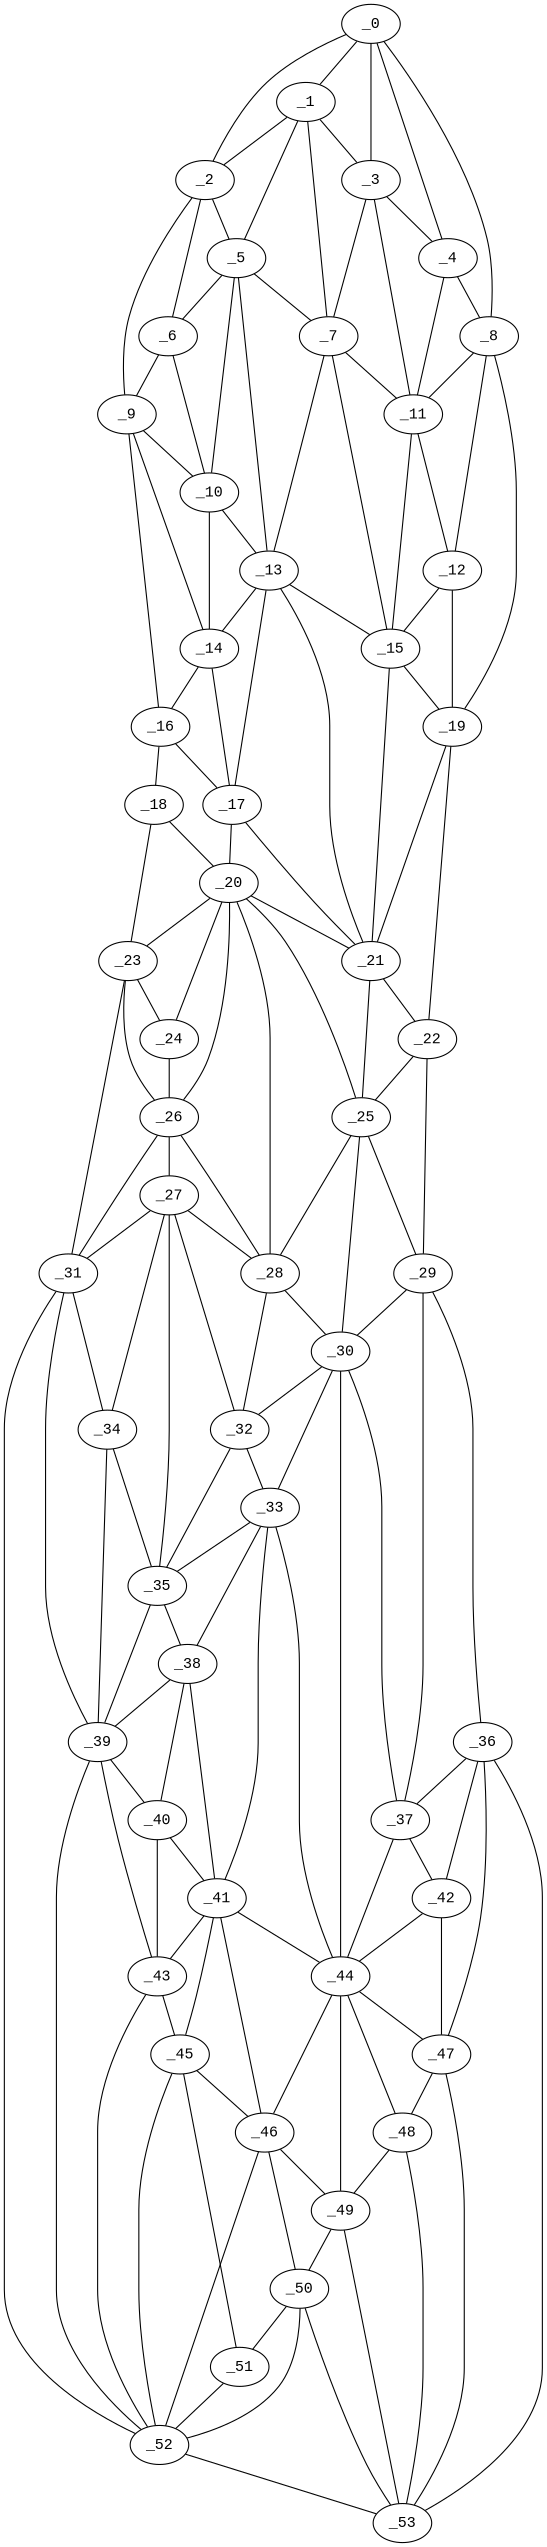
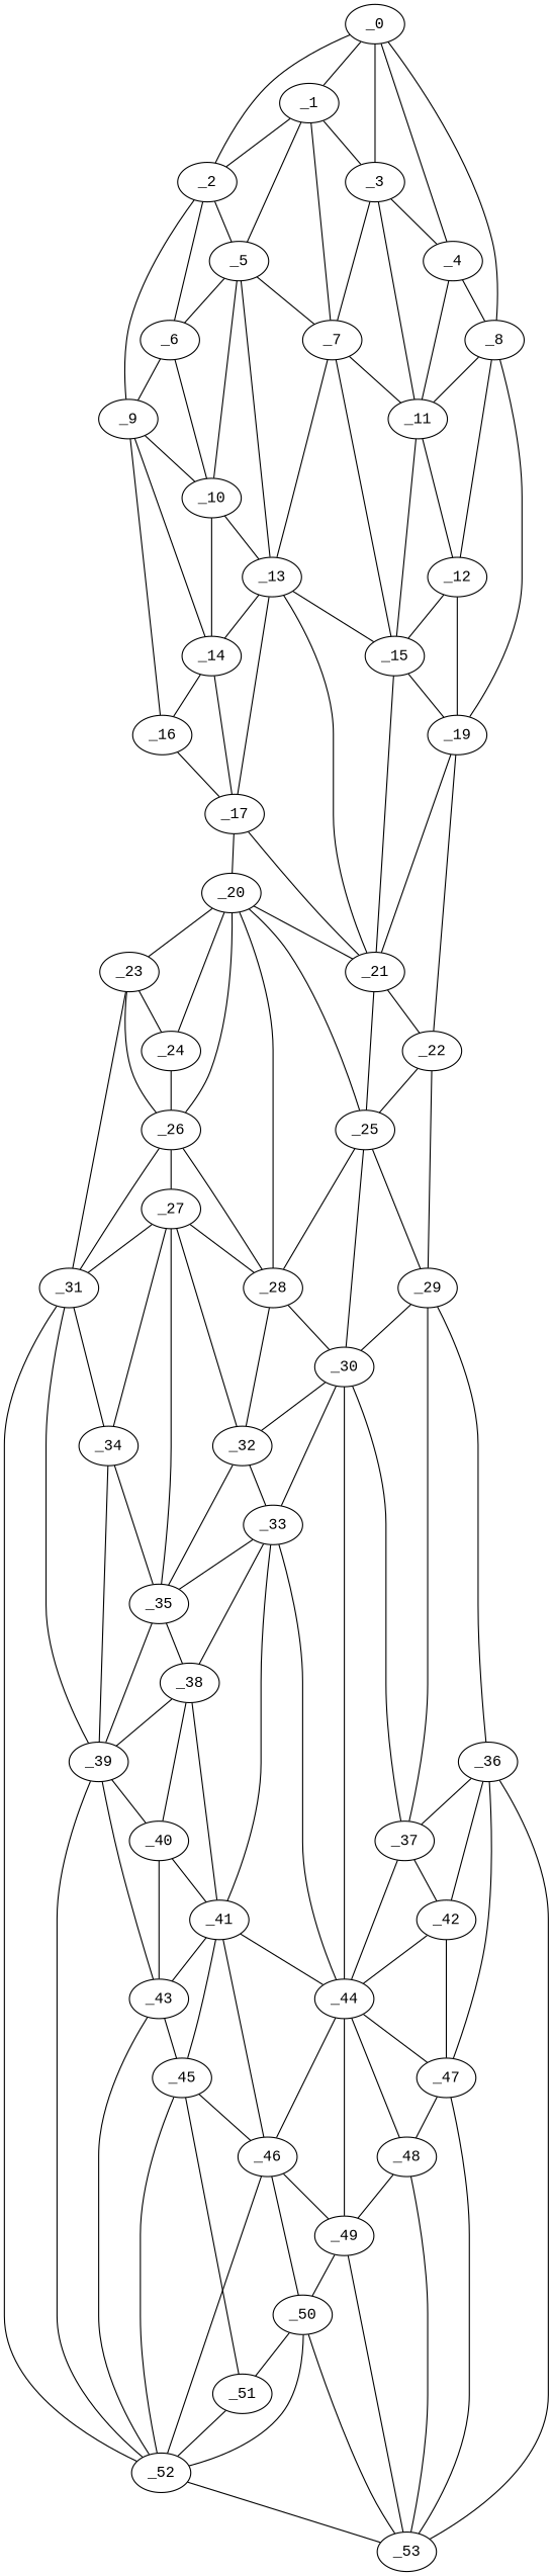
  graph {
    fontname="Liberation Mono"
    node [fontname="Liberation Mono" x=121 y=41]
    edge [fontname="Liberation Mono" valence=2]
    _0 [x=4]
    _1 [x=8 y=54]
    _2 [x=13 y=86]
    _3 [x=15 y=47]
    _4 [x=16 y=42]
    _8 [x=24 y=35]
    _5 [x=19 y=70]
    _7 [x=22 y=66]
    _6 [x=21 y=86]
    _9 [x=28 y=89]
    _11 [x=30 y=47]
    _12 [x=31 y=39]
    _19 [x=49 y=30]
    _10 [x=29 y=84]
    _13 [x=33 y=77]
    _15 [x=37 y=54]
    _14 [x=33 y=82]
    _16 [x=39 y=91]
    _21 [x=54 y=58]
    _22 [x=56 y=30]
    _17 [x=43 y=83]
-   _18 [x=45 y=92]
    _20 [x=52 y=83]
    _25 [x=61 y=58]
    _29 [x=73 y=30]
    _23 [x=57 y=93]
    _24 [x=59 y=89]
    _26 [x=67 y=87]
    _28 [x=72 y=73]
    _30 [x=73 y=59]
    _31 [x=73 y=92]
    _27 [x=71 y=85]
    _32 [x=75 y=73]
    _34 [x=80 y=91]
    _39 [x=91 y=90]
    _52 [x=122 y=87]
    _36 [x=85 y=32]
    _37 [x=91 y=44]
    _33 [x=80 y=73]
    _44 [x=102 y=51]
    _35 [x=83 y=82]
    _42 [x=100 y=39]
    _47 [x=110]
    _53 [x=124]
    _40 [x=96 y=83]
    _43 [x=100 y=88]
    _38 [x=91 y=81]
    _41 [x=99 y=78]
    _46 [x=107 y=75]
    _48 [y=50]
    _49 [y=59]
    _45 [x=106 y=86]
    _50 [y=67]
    _51 [y=75]
    _0 -- _1 [valence=1]
    _0 -- _2 [valence=1]
    _0 -- _3 [valence=1]
    _0 -- _4
    _0 -- _8 [valence=1]
    _1 -- _2
    _1 -- _3 [valence=1]
    _1 -- _5 [valence=1]
    _1 -- _7
    _2 -- _5
    _2 -- _6 [valence=1]
    _2 -- _9 [valence=1]
    _3 -- _4
    _3 -- _7
    _3 -- _11 [valence=1]
    _4 -- _8 [valence=1]
    _4 -- _11 [valence=1]
    _8 -- _11 [valence=1]
    _8 -- _12
    _8 -- _19 [valence=1]
    _5 -- _7
    _5 -- _6
    _5 -- _10
    _5 -- _13 [valence=1]
    _7 -- _11
    _7 -- _13
    _7 -- _15
    _6 -- _9
    _6 -- _10 [valence=1]
    _9 -- _10
    _9 -- _14
    _9 -- _16 [valence=1]
    _11 -- _12
    _11 -- _15 [valence=1]
    _12 -- _19
    _12 -- _15
    _19 -- _21 [valence=1]
    _19 -- _22 [valence=1]
    _10 -- _13
    _10 -- _14
    _13 -- _15 [valence=1]
    _13 -- _14 [valence=1]
    _13 -- _21
    _13 -- _17
    _15 -- _19
    _15 -- _21
    _14 -- _16
    _14 -- _17
    _16 -- _17 [valence=1]
-   _16 -- _18 [valence=1]
    _21 -- _22 [valence=1]
    _21 -- _25
    _22 -- _25
    _22 -- _29 [valence=1]
    _17 -- _21 [valence=1]
    _17 -- _20
-   _18 -- _20
-   _18 -- _23 [valence=1]
    _20 -- _21
    _20 -- _25 [valence=1]
    _20 -- _23
    _20 -- _24
    _20 -- _26
    _20 -- _28 [valence=1]
    _25 -- _29
    _25 -- _28
    _25 -- _30 [valence=1]
    _29 -- _30
    _29 -- _36 [valence=1]
    _29 -- _37
    _23 -- _24 [valence=1]
    _23 -- _26
    _23 -- _31 [valence=1]
    _24 -- _26
    _26 -- _28
    _26 -- _31
    _26 -- _27
    _28 -- _30 [valence=1]
    _28 -- _32
    _30 -- _32
    _30 -- _37
    _30 -- _33 [valence=1]
    _30 -- _44
    _31 -- _34
    _31 -- _39 [valence=1]
    _31 -- _52 [valence=1]
    _27 -- _28
    _27 -- _31 [valence=1]
    _27 -- _32 [valence=1]
    _27 -- _34
    _27 -- _35
    _32 -- _33
    _32 -- _35
    _34 -- _39
    _34 -- _35
    _39 -- _52
    _39 -- _40
    _39 -- _43
    _52 -- _53 [valence=1]
    _36 -- _37 [valence=1]
    _36 -- _42 [valence=1]
    _36 -- _47 [valence=1]
    _36 -- _53 [valence=1]
    _37 -- _44
    _37 -- _42
    _33 -- _44
    _33 -- _35
    _33 -- _38 [valence=1]
    _33 -- _41
    _44 -- _47
    _44 -- _46
    _44 -- _48
    _44 -- _49 [valence=1]
    _35 -- _39
    _35 -- _38
    _42 -- _44 [valence=1]
    _42 -- _47
    _47 -- _53
    _47 -- _48
    _40 -- _43
    _40 -- _41
    _43 -- _52
    _43 -- _45 [valence=1]
    _38 -- _39
    _38 -- _40
    _38 -- _41
    _41 -- _44 [valence=1]
    _41 -- _43
    _41 -- _46
    _41 -- _45
    _46 -- _52 [valence=1]
    _46 -- _49
    _46 -- _50
    _48 -- _53
    _48 -- _49
    _49 -- _53
    _49 -- _50
    _45 -- _52 [valence=1]
    _45 -- _46 [valence=1]
    _45 -- _51
    _50 -- _52
    _50 -- _53 [valence=1]
    _50 -- _51
    _51 -- _52 [valence=1]
  }
